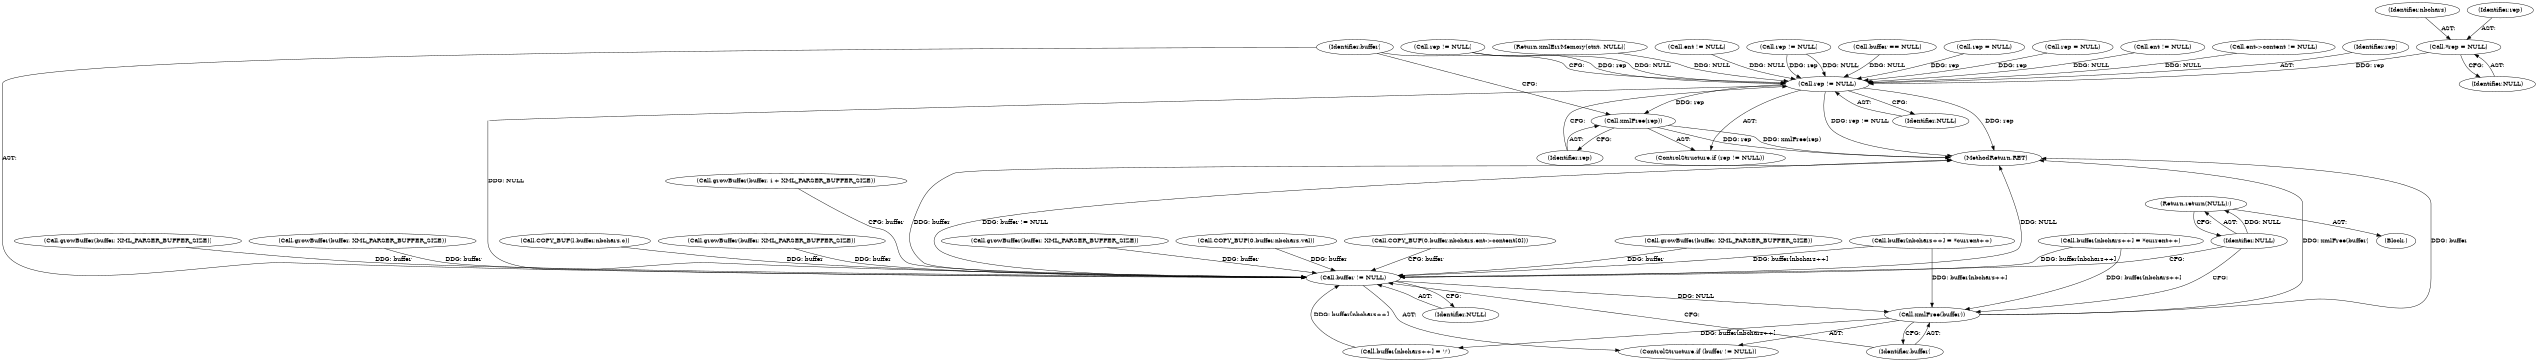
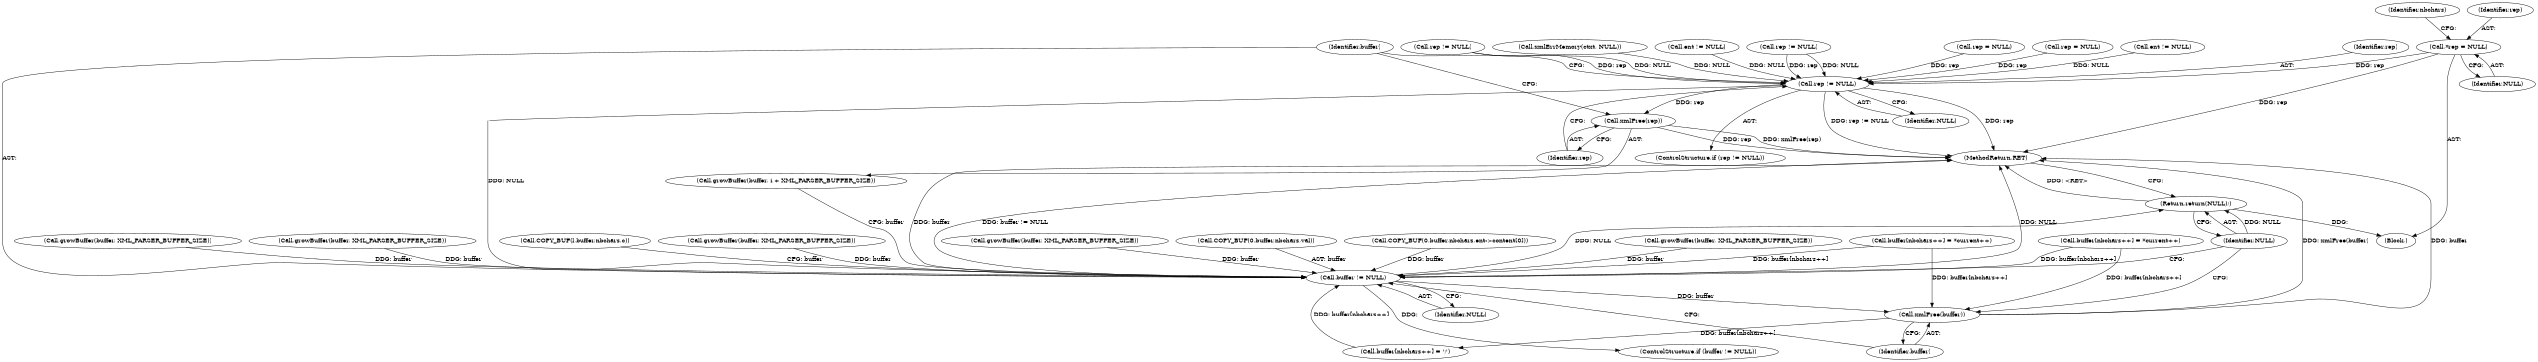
  digraph {
    n1 [label="(Call,*rep = NULL)"]
    n2 [label="(Call,rep != NULL)"]
    n3 [label="(Identifier,NULL)"]
    n4 [label="(MethodReturn,RET)"]
    n5 [label="(Block,)"]
    n6 [label="(Call,xmlFree(rep))"]
    n7 [label="(Call,buffer != NULL)"]
    n8 [label="(ControlStructure,if (rep != NULL))"]
    n9 [label="(Identifier,NULL)"]
    n10 [label="(Return,return(NULL);)"]
    n11 [label="(Identifier,rep)"]
    n12 [label="(Call,xmlFree(buffer))"]
    n13 [label="(ControlStructure,if (buffer != NULL))"]
    n14 [label="(Identifier,NULL)"]
    n15 [label="(Identifier,buffer)"]
    n16 [label="(Call,buffer[nbchars++] = ';')"]
    n17 [label="(Identifier,NULL)"]
    n18 [label="(Call,growBuffer(buffer, XML_PARSER_BUFFER_SIZE))"]
    n19 [label="(Call,growBuffer(buffer, XML_PARSER_BUFFER_SIZE))"]
    n20 [label="(Call,buffer[nbchars++] = *current++)"]
    n21 [label="(Call,COPY_BUF(l,buffer,nbchars,c))"]
    n22 [label="(Identifier,nbchars)"]
-   n23 [label="(Call,buffer == NULL)"]
    n24 [label="(Call,growBuffer(buffer, XML_PARSER_BUFFER_SIZE))"]
    n25 [label="(Call,buffer[nbchars++] = *current++)"]
    n26 [label="(Call,rep = NULL)"]
    n27 [label="(Identifier,buffer)"]
    n28 [label="(Call,rep = NULL)"]
    n29 [label="(Call,ent != NULL)"]
-   n30 [label="(Call,ent->content != NULL)"]
    n31 [label="(Identifier,rep)"]
    n32 [label="(Identifier,rep)"]
    n33 [label="(Call,growBuffer(buffer, XML_PARSER_BUFFER_SIZE))"]
    n34 [label="(Call,rep != NULL)"]
    n35 [label="(Call,COPY_BUF(0,buffer,nbchars,val))"]
-   n36 [label="(Return,xmlErrMemory(ctxt, NULL))"]
+   n36 [label="(Call,xmlErrMemory(ctxt, NULL))"]
    n37 [label="(Call,COPY_BUF(0,buffer,nbchars,ent->content[0]))"]
    n38 [label="(Call,growBuffer(buffer, i + XML_PARSER_BUFFER_SIZE))"]
    n39 [label="(Call,ent != NULL)"]
    n40 [label="(Call,growBuffer(buffer, XML_PARSER_BUFFER_SIZE))"]
    n41 [label="(Call,rep != NULL)"]
    n1 -> n2 [label="DDG: rep"]
    n1 -> n3 [label="CFG: "]
+   n1 -> n4 [label="DDG: rep"]
+   n1 -> n5 [label="AST: "]
    n2 -> n4 [label="DDG: rep"]
    n2 -> n4 [label="DDG: rep != NULL"]
    n2 -> n6 [label="DDG: rep"]
    n2 -> n7 [label="DDG: NULL"]
    n2 -> n8 [label="AST: "]
    n2 -> n9 [label="CFG: "]
    n3 -> n1 [label="AST: "]
+   n4 -> n10 [label="CFG: "]
    n6 -> n4 [label="DDG: xmlFree(rep)"]
    n6 -> n4 [label="DDG: rep"]
-   n6 -> n8 [label="AST: "]
+   n6 -> n38 [label="AST: "]
    n6 -> n11 [label="CFG: "]
    n7 -> n4 [label="DDG: buffer"]
    n7 -> n4 [label="DDG: buffer != NULL"]
    n7 -> n4 [label="DDG: NULL"]
-   n7 -> n12 [label="DDG: NULL"]
-   n7 -> n13 [label="AST: "]
+   n7 -> n10 [label="DDG: NULL"]
+   n7 -> n12 [label="DDG: buffer"]
+   n7 -> n13 [label="DDG: "]
    n7 -> n14 [label="CFG: "]
    n9 -> n2 [label="AST: "]
-   n10 -> n5 [label="AST: "]
+   n10 -> n4 [label="DDG: <RET>"]
+   n10 -> n5 [label="DDG: "]
    n10 -> n17 [label="CFG: "]
    n11 -> n2 [label="CFG: "]
    n11 -> n6 [label="AST: "]
    n12 -> n4 [label="DDG: buffer"]
    n12 -> n4 [label="DDG: xmlFree(buffer)"]
-   n12 -> n13 [label="AST: "]
    n12 -> n15 [label="CFG: "]
    n12 -> n16 [label="DDG: buffer[nbchars++]"]
    n14 -> n7 [label="AST: "]
    n15 -> n7 [label="CFG: "]
    n15 -> n12 [label="AST: "]
    n16 -> n7 [label="DDG: buffer[nbchars++]"]
    n17 -> n7 [label="CFG: "]
    n17 -> n10 [label="AST: "]
    n17 -> n10 [label="DDG: NULL"]
    n17 -> n12 [label="CFG: "]
    n18 -> n7 [label="DDG: buffer"]
    n19 -> n7 [label="DDG: buffer"]
    n20 -> n7 [label="DDG: buffer[nbchars++]"]
    n20 -> n12 [label="DDG: buffer[nbchars++]"]
-   n21 -> n7 [label="DDG: buffer"]
-   n22 -> n1 [label="AST: "]
-   n23 -> n2 [label="DDG: NULL"]
+   n21 -> n7 [label="CFG: buffer"]
+   n22 -> n1 [label="CFG: "]
    n24 -> n7 [label="DDG: buffer"]
    n25 -> n7 [label="DDG: buffer[nbchars++]"]
    n25 -> n12 [label="DDG: buffer[nbchars++]"]
    n26 -> n2 [label="DDG: rep"]
    n27 -> n2 [label="CFG: "]
    n27 -> n6 [label="CFG: "]
    n27 -> n7 [label="AST: "]
    n28 -> n2 [label="DDG: rep"]
    n29 -> n2 [label="DDG: NULL"]
-   n30 -> n2 [label="DDG: NULL"]
    n31 -> n1 [label="AST: "]
    n32 -> n2 [label="AST: "]
    n33 -> n7 [label="DDG: buffer"]
    n34 -> n2 [label="DDG: rep"]
    n34 -> n2 [label="DDG: NULL"]
-   n35 -> n7 [label="DDG: buffer"]
+   n35 -> n7 [label="AST: buffer"]
    n36 -> n2 [label="DDG: NULL"]
-   n37 -> n7 [label="CFG: buffer"]
+   n37 -> n7 [label="DDG: buffer"]
    n38 -> n7 [label="CFG: buffer"]
    n39 -> n2 [label="DDG: NULL"]
    n40 -> n7 [label="DDG: buffer"]
    n41 -> n2 [label="DDG: rep"]
    n41 -> n2 [label="DDG: NULL"]
  }
